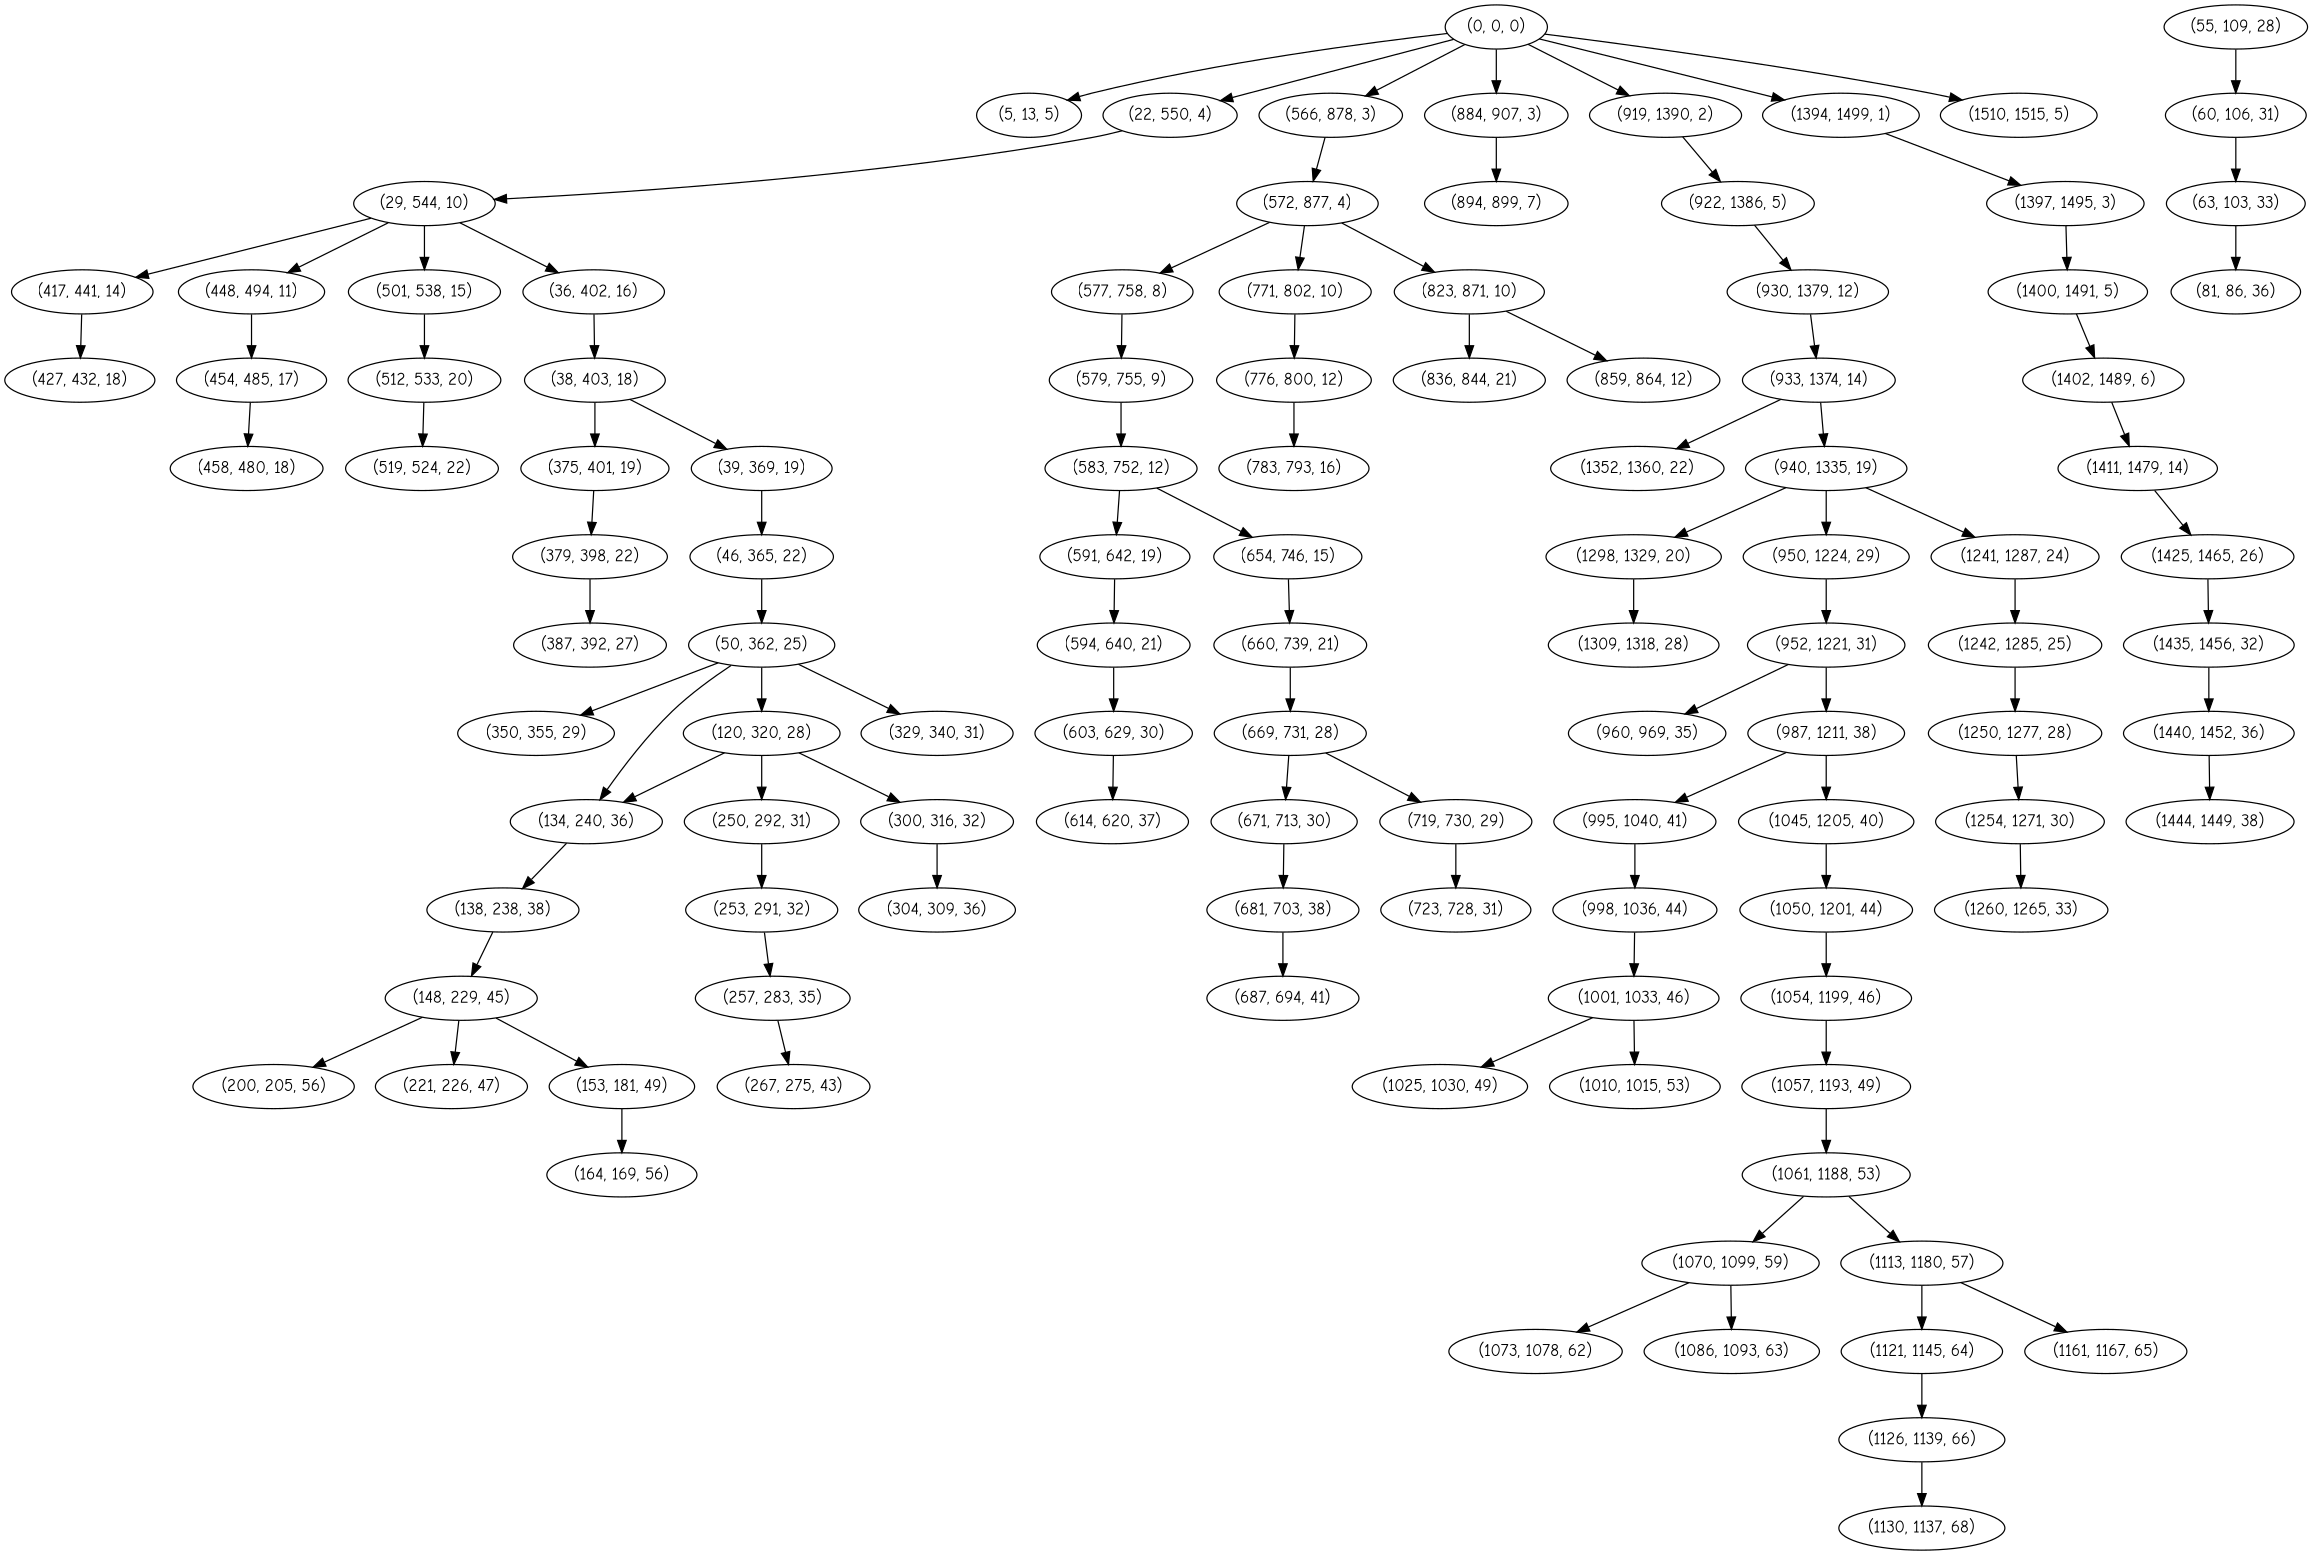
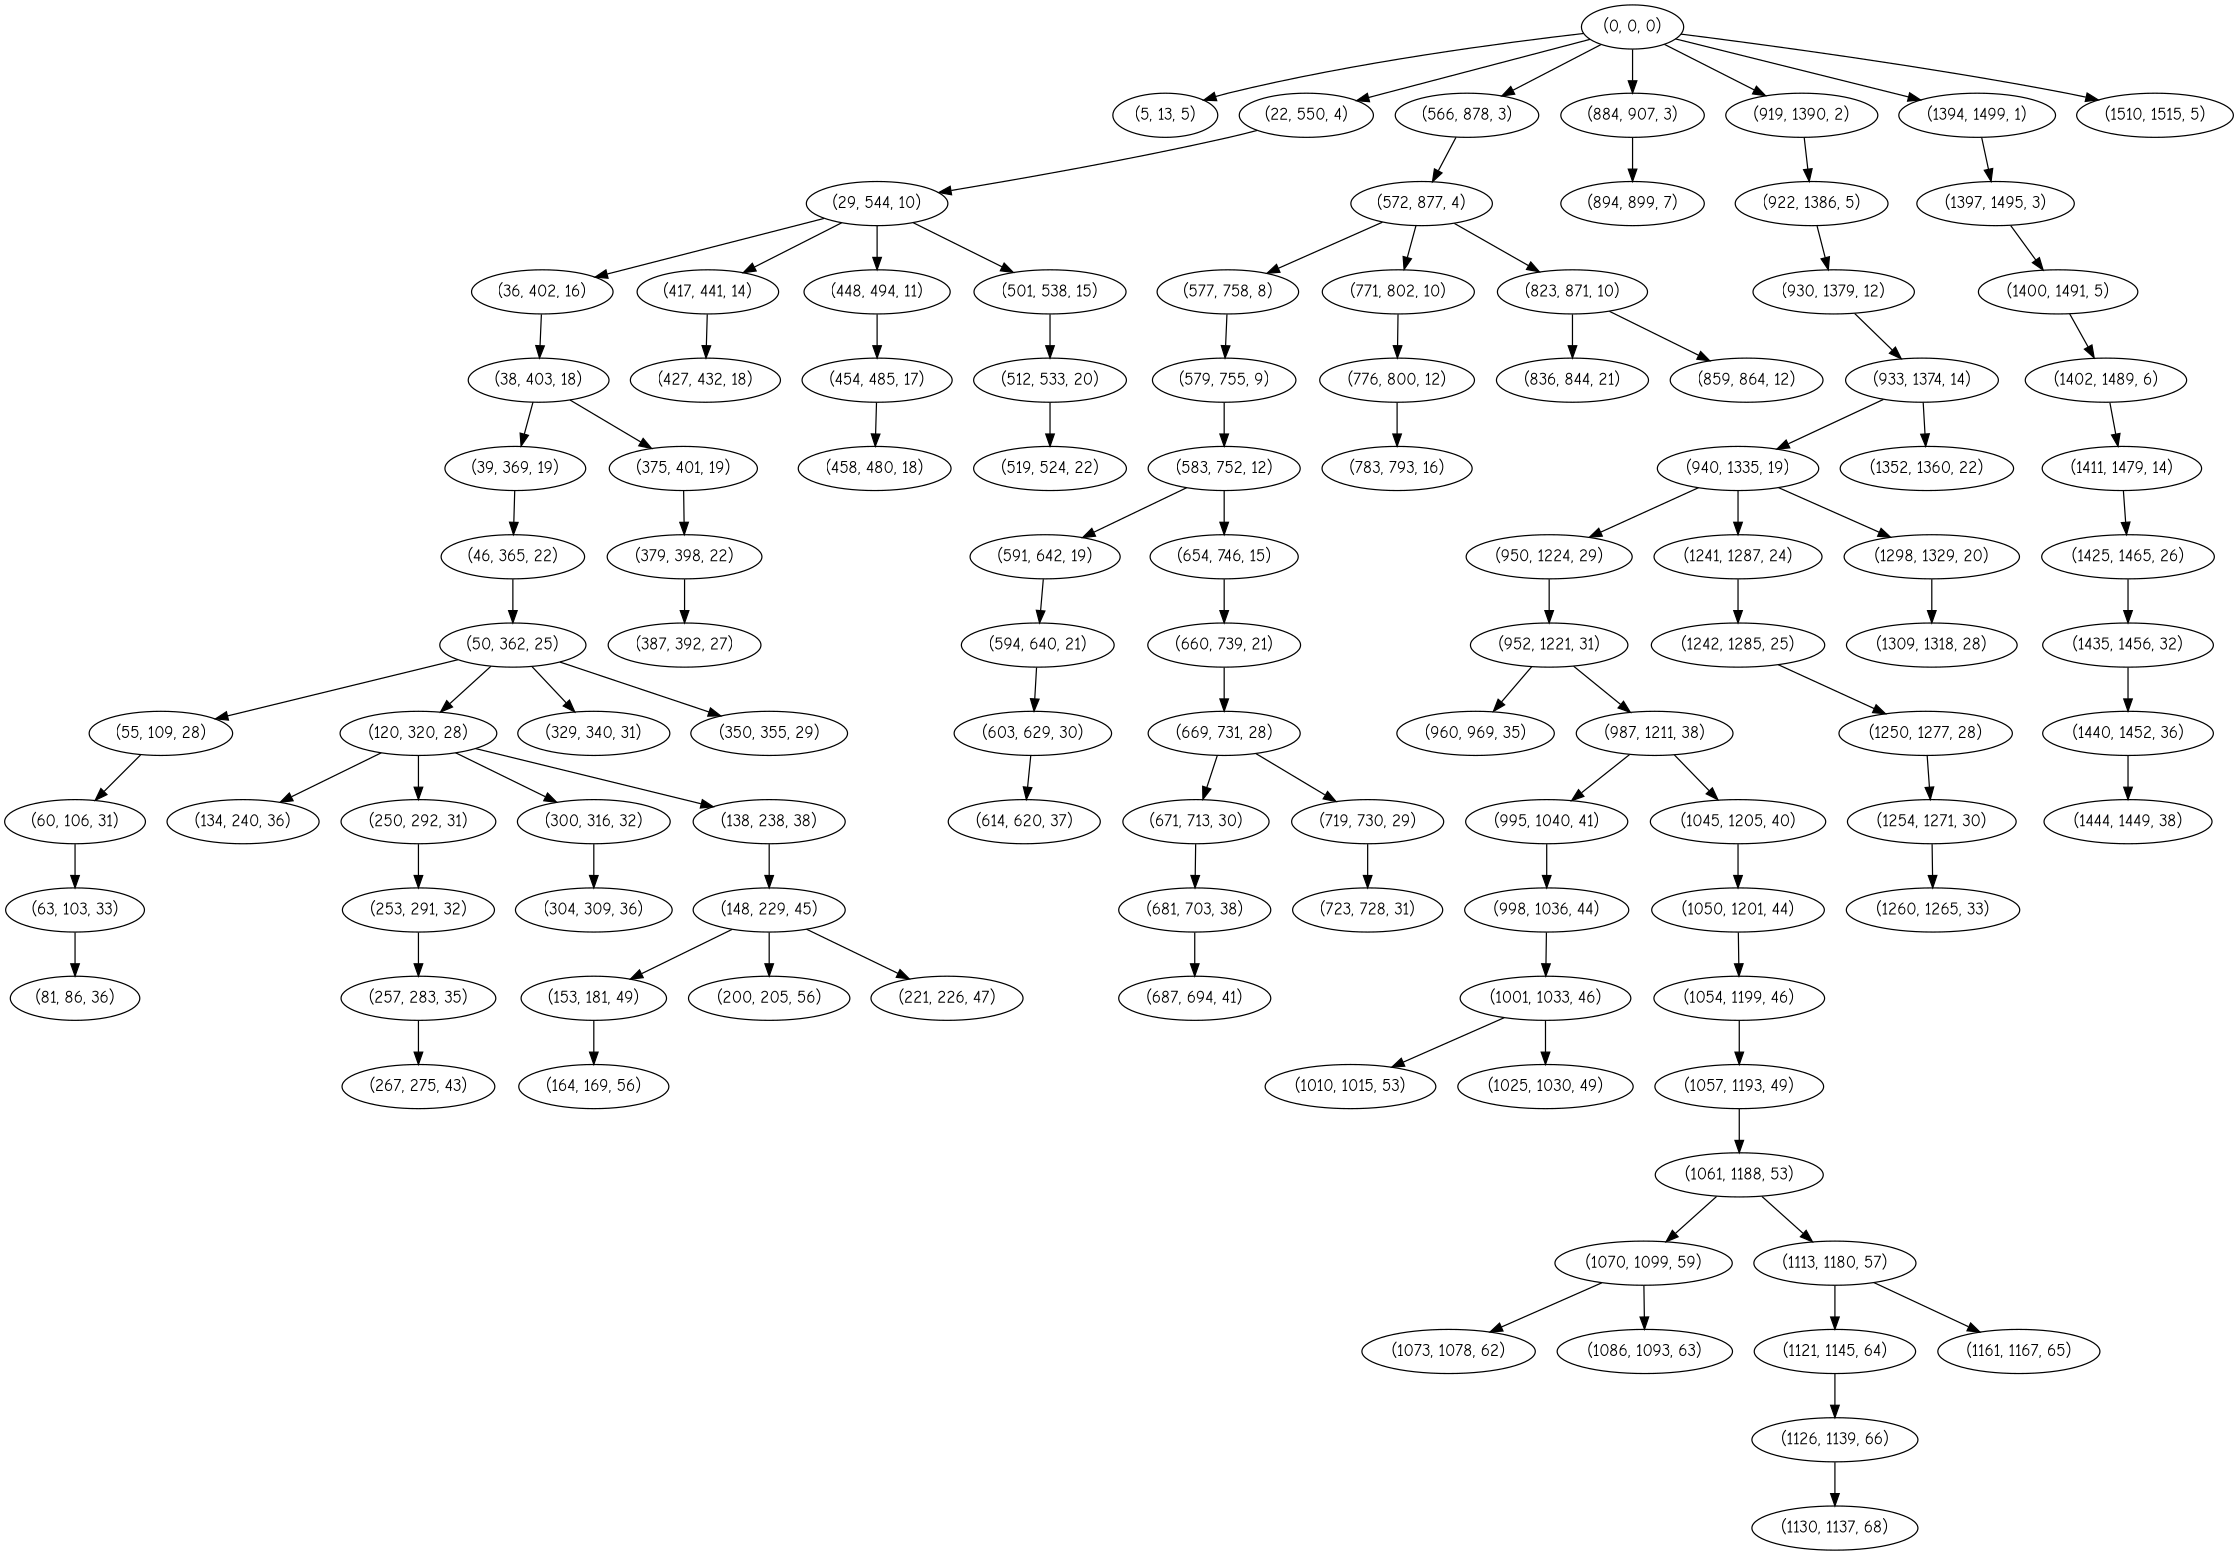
  digraph {
    fontname="Comic Neue"
    node [fontname="Comic Neue"]
    edge [fontname="Comic Neue"]
    "(0, 0, 0)"
    "(5, 13, 5)"
    "(22, 550, 4)"
    "(566, 878, 3)"
    "(884, 907, 3)"
    "(919, 1390, 2)"
    "(1394, 1499, 1)"
    "(1510, 1515, 5)"
    "(29, 544, 10)"
    "(572, 877, 4)"
    "(894, 899, 7)"
    "(922, 1386, 5)"
    "(1397, 1495, 3)"
    n14 [label="(36, 402, 16)"]
    "(417, 441, 14)"
    "(448, 494, 11)"
    "(501, 538, 15)"
    "(38, 403, 18)"
    "(427, 432, 18)"
    "(454, 485, 17)"
    "(512, 533, 20)"
    "(39, 369, 19)"
    "(375, 401, 19)"
    "(46, 365, 22)"
    "(379, 398, 22)"
    "(50, 362, 25)"
    "(55, 109, 28)"
    "(120, 320, 28)"
    "(329, 340, 31)"
    "(350, 355, 29)"
    "(60, 106, 31)"
    "(134, 240, 36)"
    "(250, 292, 31)"
    "(300, 316, 32)"
    "(63, 103, 33)"
    "(81, 86, 36)"
    "(138, 238, 38)"
    "(253, 291, 32)"
    "(304, 309, 36)"
    "(148, 229, 45)"
    "(153, 181, 49)"
    "(200, 205, 56)"
    "(221, 226, 47)"
    "(164, 169, 56)"
    "(257, 283, 35)"
    "(267, 275, 43)"
    "(387, 392, 27)"
    "(458, 480, 18)"
    "(519, 524, 22)"
    "(577, 758, 8)"
    "(771, 802, 10)"
    "(823, 871, 10)"
    "(579, 755, 9)"
    "(776, 800, 12)"
    "(836, 844, 21)"
    "(859, 864, 12)"
    "(583, 752, 12)"
    "(591, 642, 19)"
    "(654, 746, 15)"
    "(594, 640, 21)"
    "(660, 739, 21)"
    "(603, 629, 30)"
    "(614, 620, 37)"
    "(669, 731, 28)"
    "(671, 713, 30)"
    "(719, 730, 29)"
    "(681, 703, 38)"
    "(723, 728, 31)"
    "(687, 694, 41)"
    "(783, 793, 16)"
    "(930, 1379, 12)"
    "(933, 1374, 14)"
    "(940, 1335, 19)"
    "(1352, 1360, 22)"
    "(950, 1224, 29)"
    "(1241, 1287, 24)"
    "(1298, 1329, 20)"
    "(952, 1221, 31)"
    "(1242, 1285, 25)"
    "(1309, 1318, 28)"
    "(960, 969, 35)"
    "(987, 1211, 38)"
    "(995, 1040, 41)"
    "(1045, 1205, 40)"
    "(998, 1036, 44)"
    "(1050, 1201, 44)"
    "(1001, 1033, 46)"
    "(1010, 1015, 53)"
    "(1025, 1030, 49)"
    "(1054, 1199, 46)"
    "(1057, 1193, 49)"
    "(1061, 1188, 53)"
    "(1070, 1099, 59)"
    "(1113, 1180, 57)"
    "(1073, 1078, 62)"
    "(1086, 1093, 63)"
    "(1121, 1145, 64)"
    "(1161, 1167, 65)"
    "(1126, 1139, 66)"
    "(1130, 1137, 68)"
    "(1250, 1277, 28)"
    "(1254, 1271, 30)"
    "(1260, 1265, 33)"
    "(1400, 1491, 5)"
    "(1402, 1489, 6)"
    "(1411, 1479, 14)"
    "(1425, 1465, 26)"
    "(1435, 1456, 32)"
    "(1440, 1452, 36)"
    "(1444, 1449, 38)"
    "(0, 0, 0)" -> "(5, 13, 5)"
    "(0, 0, 0)" -> "(22, 550, 4)"
    "(0, 0, 0)" -> "(566, 878, 3)"
    "(0, 0, 0)" -> "(884, 907, 3)"
    "(0, 0, 0)" -> "(919, 1390, 2)"
    "(0, 0, 0)" -> "(1394, 1499, 1)"
    "(0, 0, 0)" -> "(1510, 1515, 5)"
    "(22, 550, 4)" -> "(29, 544, 10)"
    "(566, 878, 3)" -> "(572, 877, 4)"
    "(884, 907, 3)" -> "(894, 899, 7)"
    "(919, 1390, 2)" -> "(922, 1386, 5)"
    "(1394, 1499, 1)" -> "(1397, 1495, 3)"
    "(29, 544, 10)" -> n14
    "(29, 544, 10)" -> "(417, 441, 14)"
    "(29, 544, 10)" -> "(448, 494, 11)"
    "(29, 544, 10)" -> "(501, 538, 15)"
    "(572, 877, 4)" -> "(577, 758, 8)"
    "(572, 877, 4)" -> "(771, 802, 10)"
    "(572, 877, 4)" -> "(823, 871, 10)"
    "(922, 1386, 5)" -> "(930, 1379, 12)"
    "(1397, 1495, 3)" -> "(1400, 1491, 5)"
    n14 -> "(38, 403, 18)"
    "(417, 441, 14)" -> "(427, 432, 18)"
    "(448, 494, 11)" -> "(454, 485, 17)"
    "(501, 538, 15)" -> "(512, 533, 20)"
    "(38, 403, 18)" -> "(39, 369, 19)"
    "(38, 403, 18)" -> "(375, 401, 19)"
    "(454, 485, 17)" -> "(458, 480, 18)"
    "(512, 533, 20)" -> "(519, 524, 22)"
    "(39, 369, 19)" -> "(46, 365, 22)"
    "(375, 401, 19)" -> "(379, 398, 22)"
    "(46, 365, 22)" -> "(50, 362, 25)"
    "(379, 398, 22)" -> "(387, 392, 27)"
-   "(50, 362, 25)" -> "(134, 240, 36)"
+   "(50, 362, 25)" -> "(55, 109, 28)"
    "(50, 362, 25)" -> "(120, 320, 28)"
    "(50, 362, 25)" -> "(329, 340, 31)"
    "(50, 362, 25)" -> "(350, 355, 29)"
    "(55, 109, 28)" -> "(60, 106, 31)"
    "(120, 320, 28)" -> "(134, 240, 36)"
    "(120, 320, 28)" -> "(250, 292, 31)"
    "(120, 320, 28)" -> "(300, 316, 32)"
    "(60, 106, 31)" -> "(63, 103, 33)"
-   "(134, 240, 36)" -> "(138, 238, 38)"
+   "(120, 320, 28)" -> "(138, 238, 38)"
    "(250, 292, 31)" -> "(253, 291, 32)"
    "(300, 316, 32)" -> "(304, 309, 36)"
    "(63, 103, 33)" -> "(81, 86, 36)"
    "(138, 238, 38)" -> "(148, 229, 45)"
    "(253, 291, 32)" -> "(257, 283, 35)"
    "(148, 229, 45)" -> "(153, 181, 49)"
    "(148, 229, 45)" -> "(200, 205, 56)"
    "(148, 229, 45)" -> "(221, 226, 47)"
    "(153, 181, 49)" -> "(164, 169, 56)"
    "(257, 283, 35)" -> "(267, 275, 43)"
    "(577, 758, 8)" -> "(579, 755, 9)"
    "(771, 802, 10)" -> "(776, 800, 12)"
    "(823, 871, 10)" -> "(836, 844, 21)"
    "(823, 871, 10)" -> "(859, 864, 12)"
    "(579, 755, 9)" -> "(583, 752, 12)"
    "(776, 800, 12)" -> "(783, 793, 16)"
    "(583, 752, 12)" -> "(591, 642, 19)"
    "(583, 752, 12)" -> "(654, 746, 15)"
    "(591, 642, 19)" -> "(594, 640, 21)"
    "(654, 746, 15)" -> "(660, 739, 21)"
    "(594, 640, 21)" -> "(603, 629, 30)"
    "(660, 739, 21)" -> "(669, 731, 28)"
    "(603, 629, 30)" -> "(614, 620, 37)"
    "(669, 731, 28)" -> "(671, 713, 30)"
    "(669, 731, 28)" -> "(719, 730, 29)"
    "(671, 713, 30)" -> "(681, 703, 38)"
    "(719, 730, 29)" -> "(723, 728, 31)"
    "(681, 703, 38)" -> "(687, 694, 41)"
    "(930, 1379, 12)" -> "(933, 1374, 14)"
    "(933, 1374, 14)" -> "(940, 1335, 19)"
    "(933, 1374, 14)" -> "(1352, 1360, 22)"
    "(940, 1335, 19)" -> "(950, 1224, 29)"
    "(940, 1335, 19)" -> "(1241, 1287, 24)"
    "(940, 1335, 19)" -> "(1298, 1329, 20)"
    "(950, 1224, 29)" -> "(952, 1221, 31)"
    "(1241, 1287, 24)" -> "(1242, 1285, 25)"
    "(1298, 1329, 20)" -> "(1309, 1318, 28)"
    "(952, 1221, 31)" -> "(960, 969, 35)"
    "(952, 1221, 31)" -> "(987, 1211, 38)"
    "(1242, 1285, 25)" -> "(1250, 1277, 28)"
    "(987, 1211, 38)" -> "(995, 1040, 41)"
    "(987, 1211, 38)" -> "(1045, 1205, 40)"
    "(995, 1040, 41)" -> "(998, 1036, 44)"
    "(1045, 1205, 40)" -> "(1050, 1201, 44)"
    "(998, 1036, 44)" -> "(1001, 1033, 46)"
    "(1050, 1201, 44)" -> "(1054, 1199, 46)"
    "(1001, 1033, 46)" -> "(1010, 1015, 53)"
    "(1001, 1033, 46)" -> "(1025, 1030, 49)"
    "(1054, 1199, 46)" -> "(1057, 1193, 49)"
    "(1057, 1193, 49)" -> "(1061, 1188, 53)"
    "(1061, 1188, 53)" -> "(1070, 1099, 59)"
    "(1061, 1188, 53)" -> "(1113, 1180, 57)"
    "(1070, 1099, 59)" -> "(1073, 1078, 62)"
    "(1070, 1099, 59)" -> "(1086, 1093, 63)"
    "(1113, 1180, 57)" -> "(1121, 1145, 64)"
    "(1113, 1180, 57)" -> "(1161, 1167, 65)"
    "(1121, 1145, 64)" -> "(1126, 1139, 66)"
    "(1126, 1139, 66)" -> "(1130, 1137, 68)"
    "(1250, 1277, 28)" -> "(1254, 1271, 30)"
    "(1254, 1271, 30)" -> "(1260, 1265, 33)"
    "(1400, 1491, 5)" -> "(1402, 1489, 6)"
    "(1402, 1489, 6)" -> "(1411, 1479, 14)"
    "(1411, 1479, 14)" -> "(1425, 1465, 26)"
    "(1425, 1465, 26)" -> "(1435, 1456, 32)"
    "(1435, 1456, 32)" -> "(1440, 1452, 36)"
    "(1440, 1452, 36)" -> "(1444, 1449, 38)"
  }
